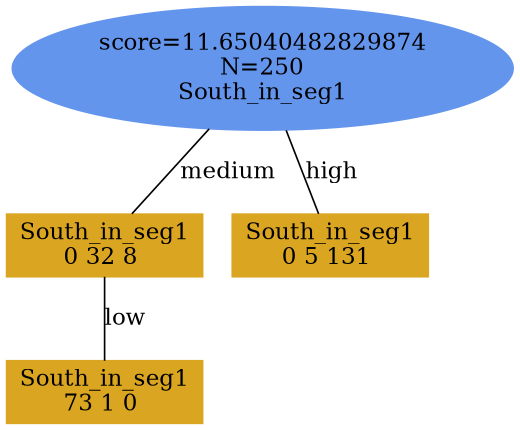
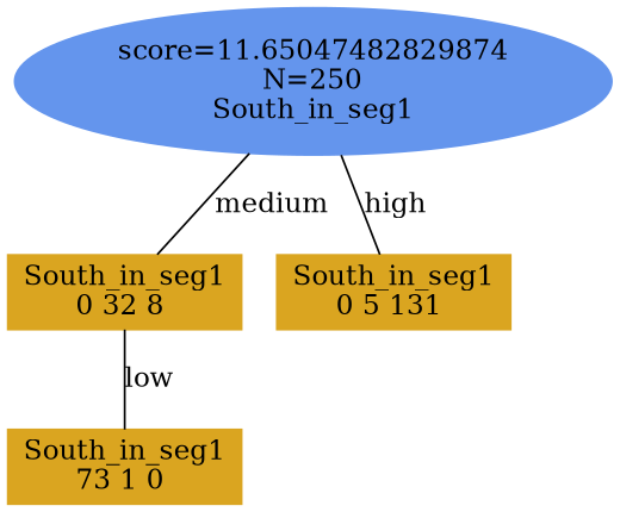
  digraph {
    node [color=goldenrod shape=box style=filled]
    edge [dir=none]
-   n1 [color=cornflowerblue label="score=11.65040482829874\nN=250\nSouth_in_seg1" shape=ellipse]
+   n1 [color=cornflowerblue label="score=11.65047482829874\nN=250\nSouth_in_seg1" shape=ellipse]
    n2 [label="South_in_seg1\n73 1 0 "]
    n3 [label="South_in_seg1\n0 32 8 "]
    n4 [label="South_in_seg1\n0 5 131 "]
    subgraph sub_1 {
      rank=same
      n1
    }
    subgraph sub_2 {
      rank=same
      n2
    }
    subgraph sub_3 {
      rank=same
      n3
    }
    subgraph sub_4 {
      rank=same
      n4
    }
    n1 -> n3 [label=medium]
    n1 -> n4 [label=high]
    n3 -> n2 [label=low]
  }
